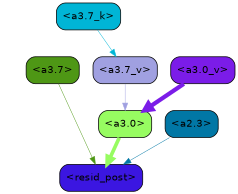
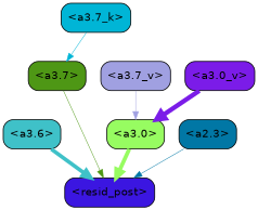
  strict digraph {
    splines=true
    node [color=black fontname=Helvetica shape=box style="filled, rounded"]
    edge [penwidth=0.6]
    "<a3.7>" [fillcolor="#4e9715"]
    "<resid_post>" [fillcolor="#3b16e1"]
+   "<a3.6>" [fillcolor="#3fc1c8"]
    "<a3.0>" [fillcolor="#97fc61"]
    "<a2.3>" [fillcolor="#0177a5"]
    "<a3.7_k>" [fillcolor="#00b5d6"]
    "<a3.7_v>" [fillcolor="#a0a0e1"]
    "<a3.0_v>" [fillcolor="#7b1ce8"]
    "<a3.7>" -> "<resid_post>" [color="#4e9715"]
+   "<a3.6>" -> "<resid_post>" [color="#3fc1c8" penwidth=4.753257989883423]
    "<a3.0>" -> "<resid_post>" [color="#97fc61" penwidth=4.90053927898407]
    "<a2.3>" -> "<resid_post>" [color="#0177a5"]
-   "<a3.7_k>" -> "<a3.7_v>" [color="#00b5d6"]
+   "<a3.7_k>" -> "<a3.7>" [color="#00b5d6"]
    "<a3.7_v>" -> "<a3.0>" [color="#a0a0e1"]
    "<a3.0_v>" -> "<a3.0>" [color="#7b1ce8" penwidth=5.680712580680847]
  }
